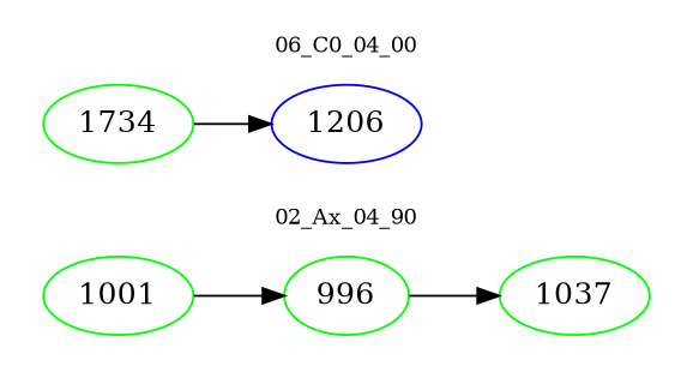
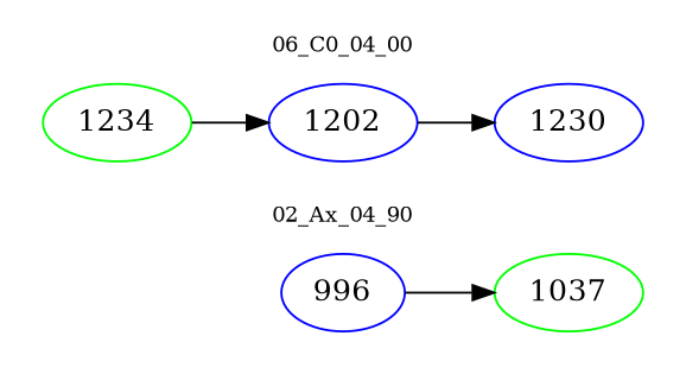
  digraph {
    rankdir=LR
    node [color=green]
    edge [color=black]
-   n1 [label=1001]
-   n2 [label=996]
+   n2 [color=blue label=996]
    n3 [label=1037]
-   n4 [label=1734]
-   n5 [color=blue label=1206]
+   n4 [label=1234]
+   n5 [color=blue label=1202]
+   n6 [color=blue label=1230]
    subgraph cluster_1 {
      color=white
      fontsize=10
      label="02_Ax_04_90"
-     n1
      n2
      n3
    }
    subgraph cluster_2 {
      color=white
      fontsize=10
      label="06_C0_04_00"
      n4
      n5
+     n6
    }
-   n1 -> n2
    n2 -> n3
    n4 -> n5
+   n5 -> n6
  }
